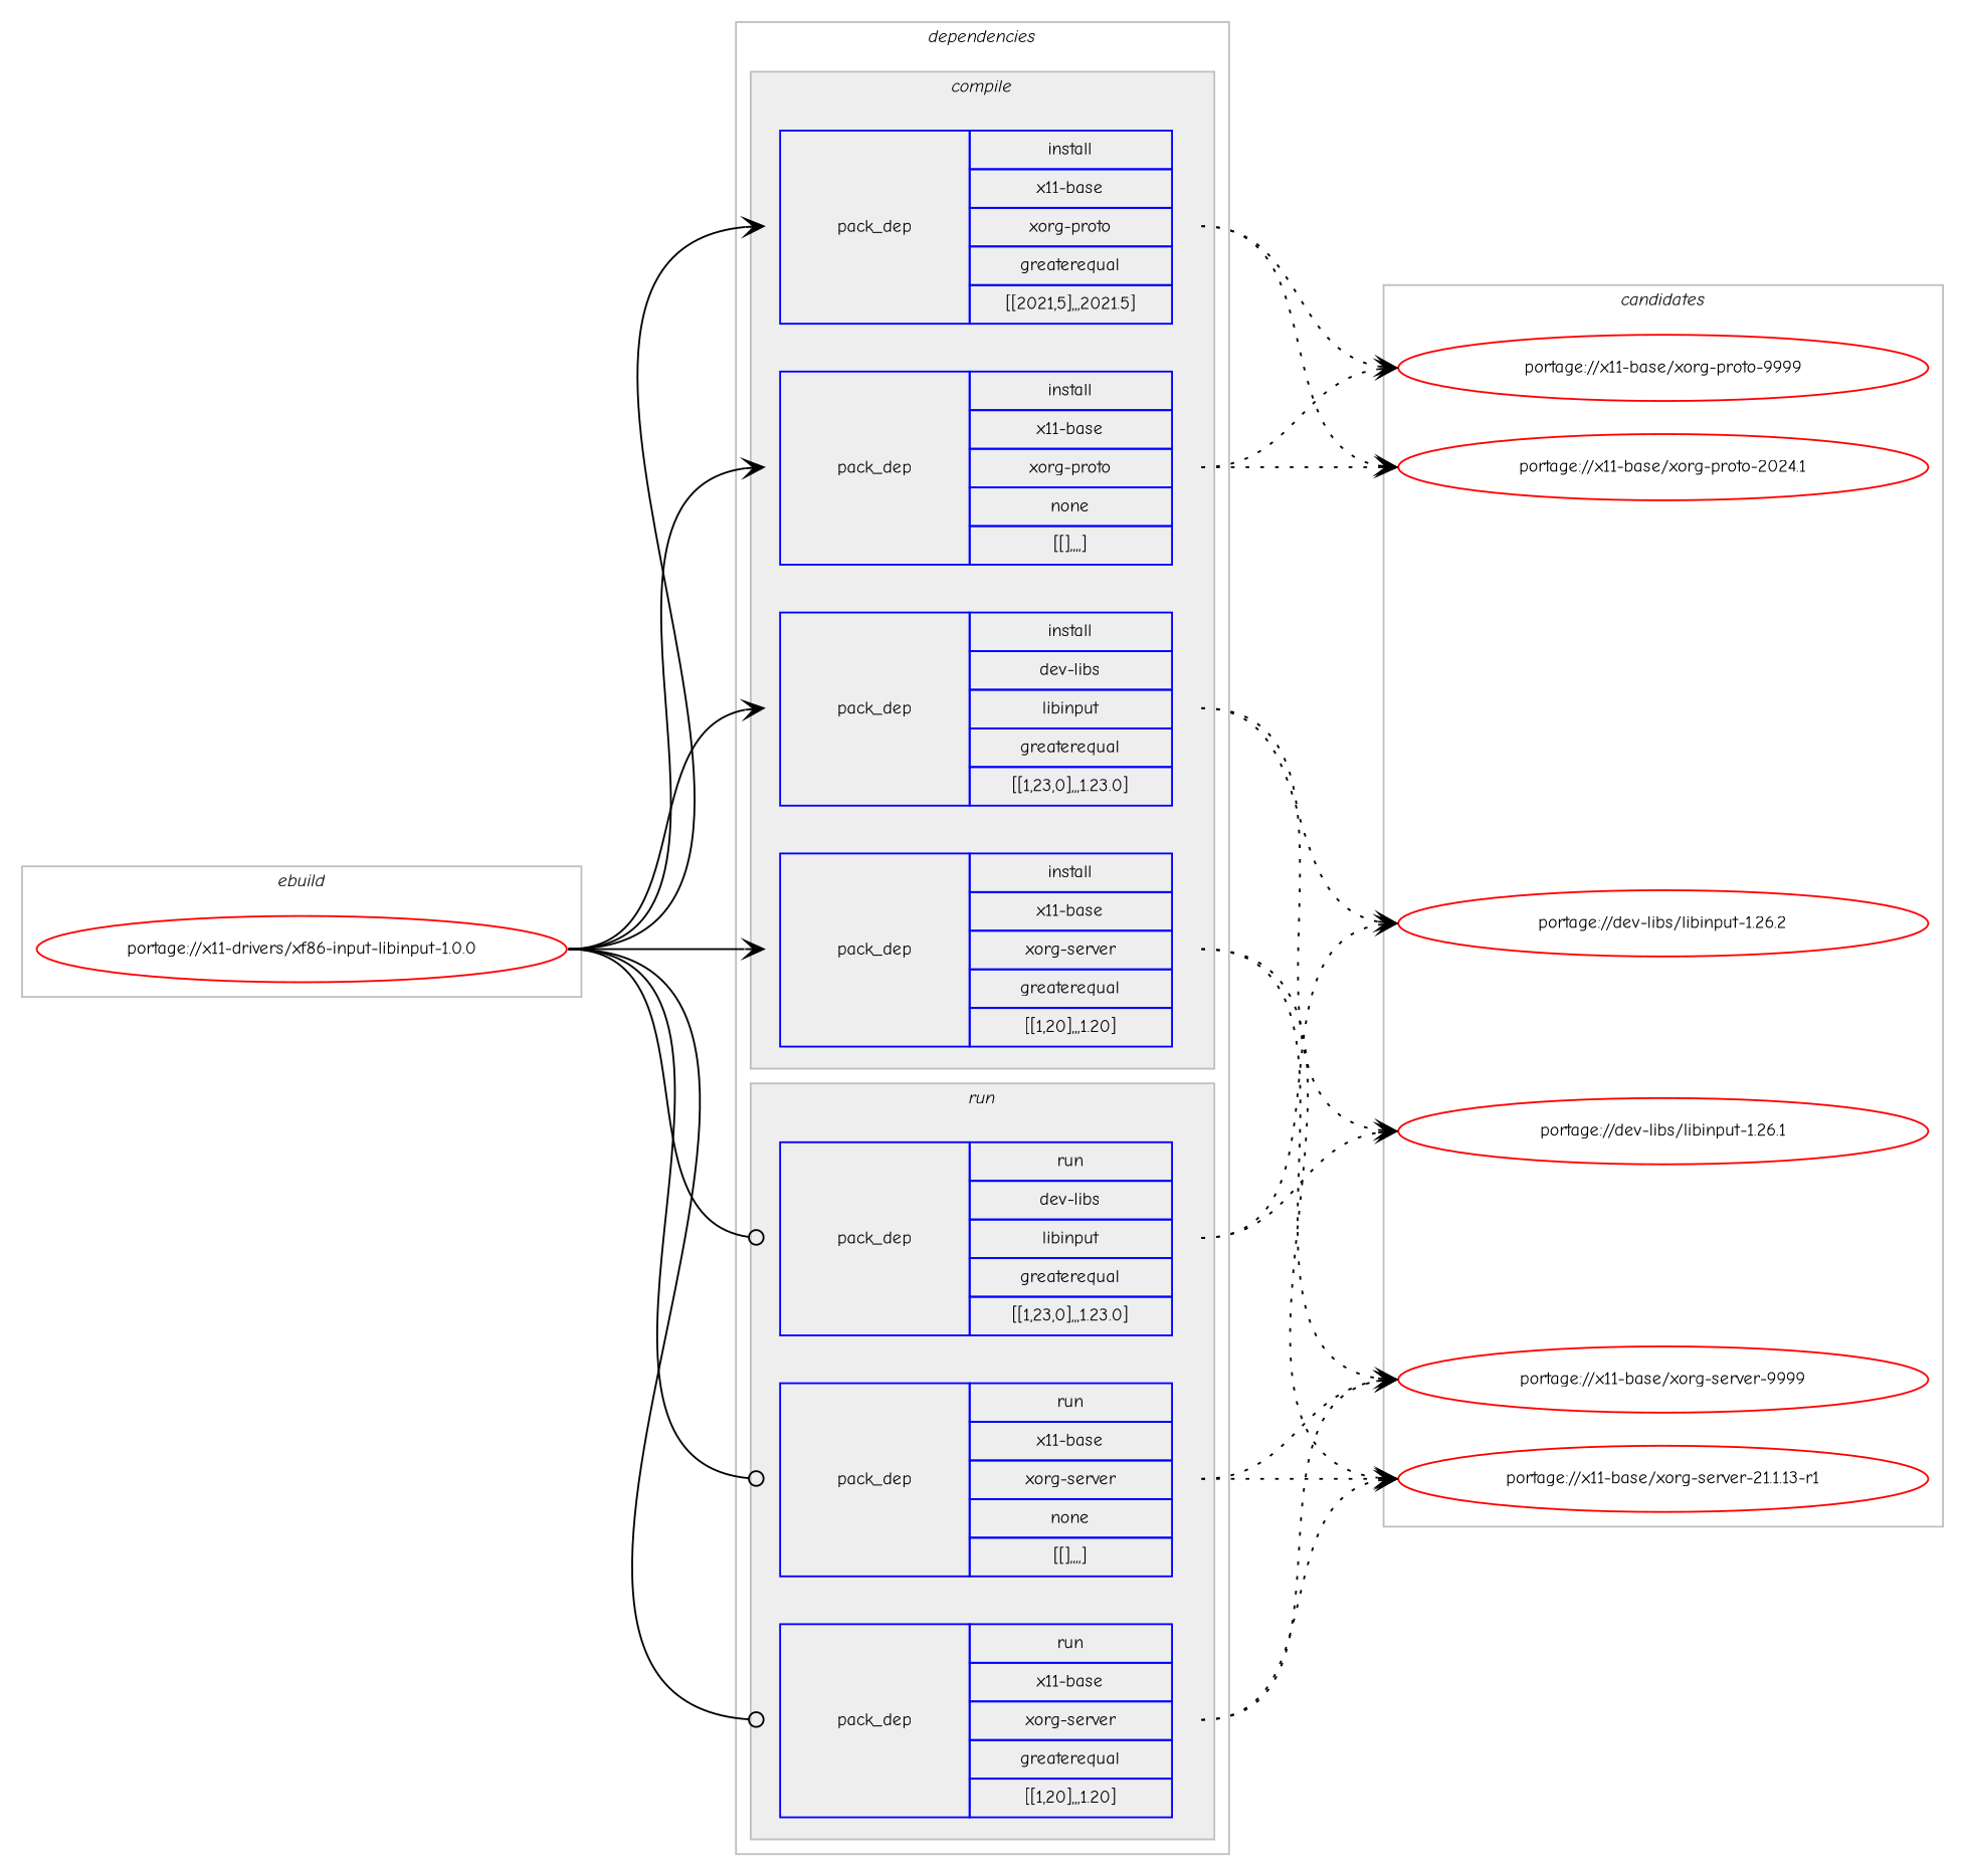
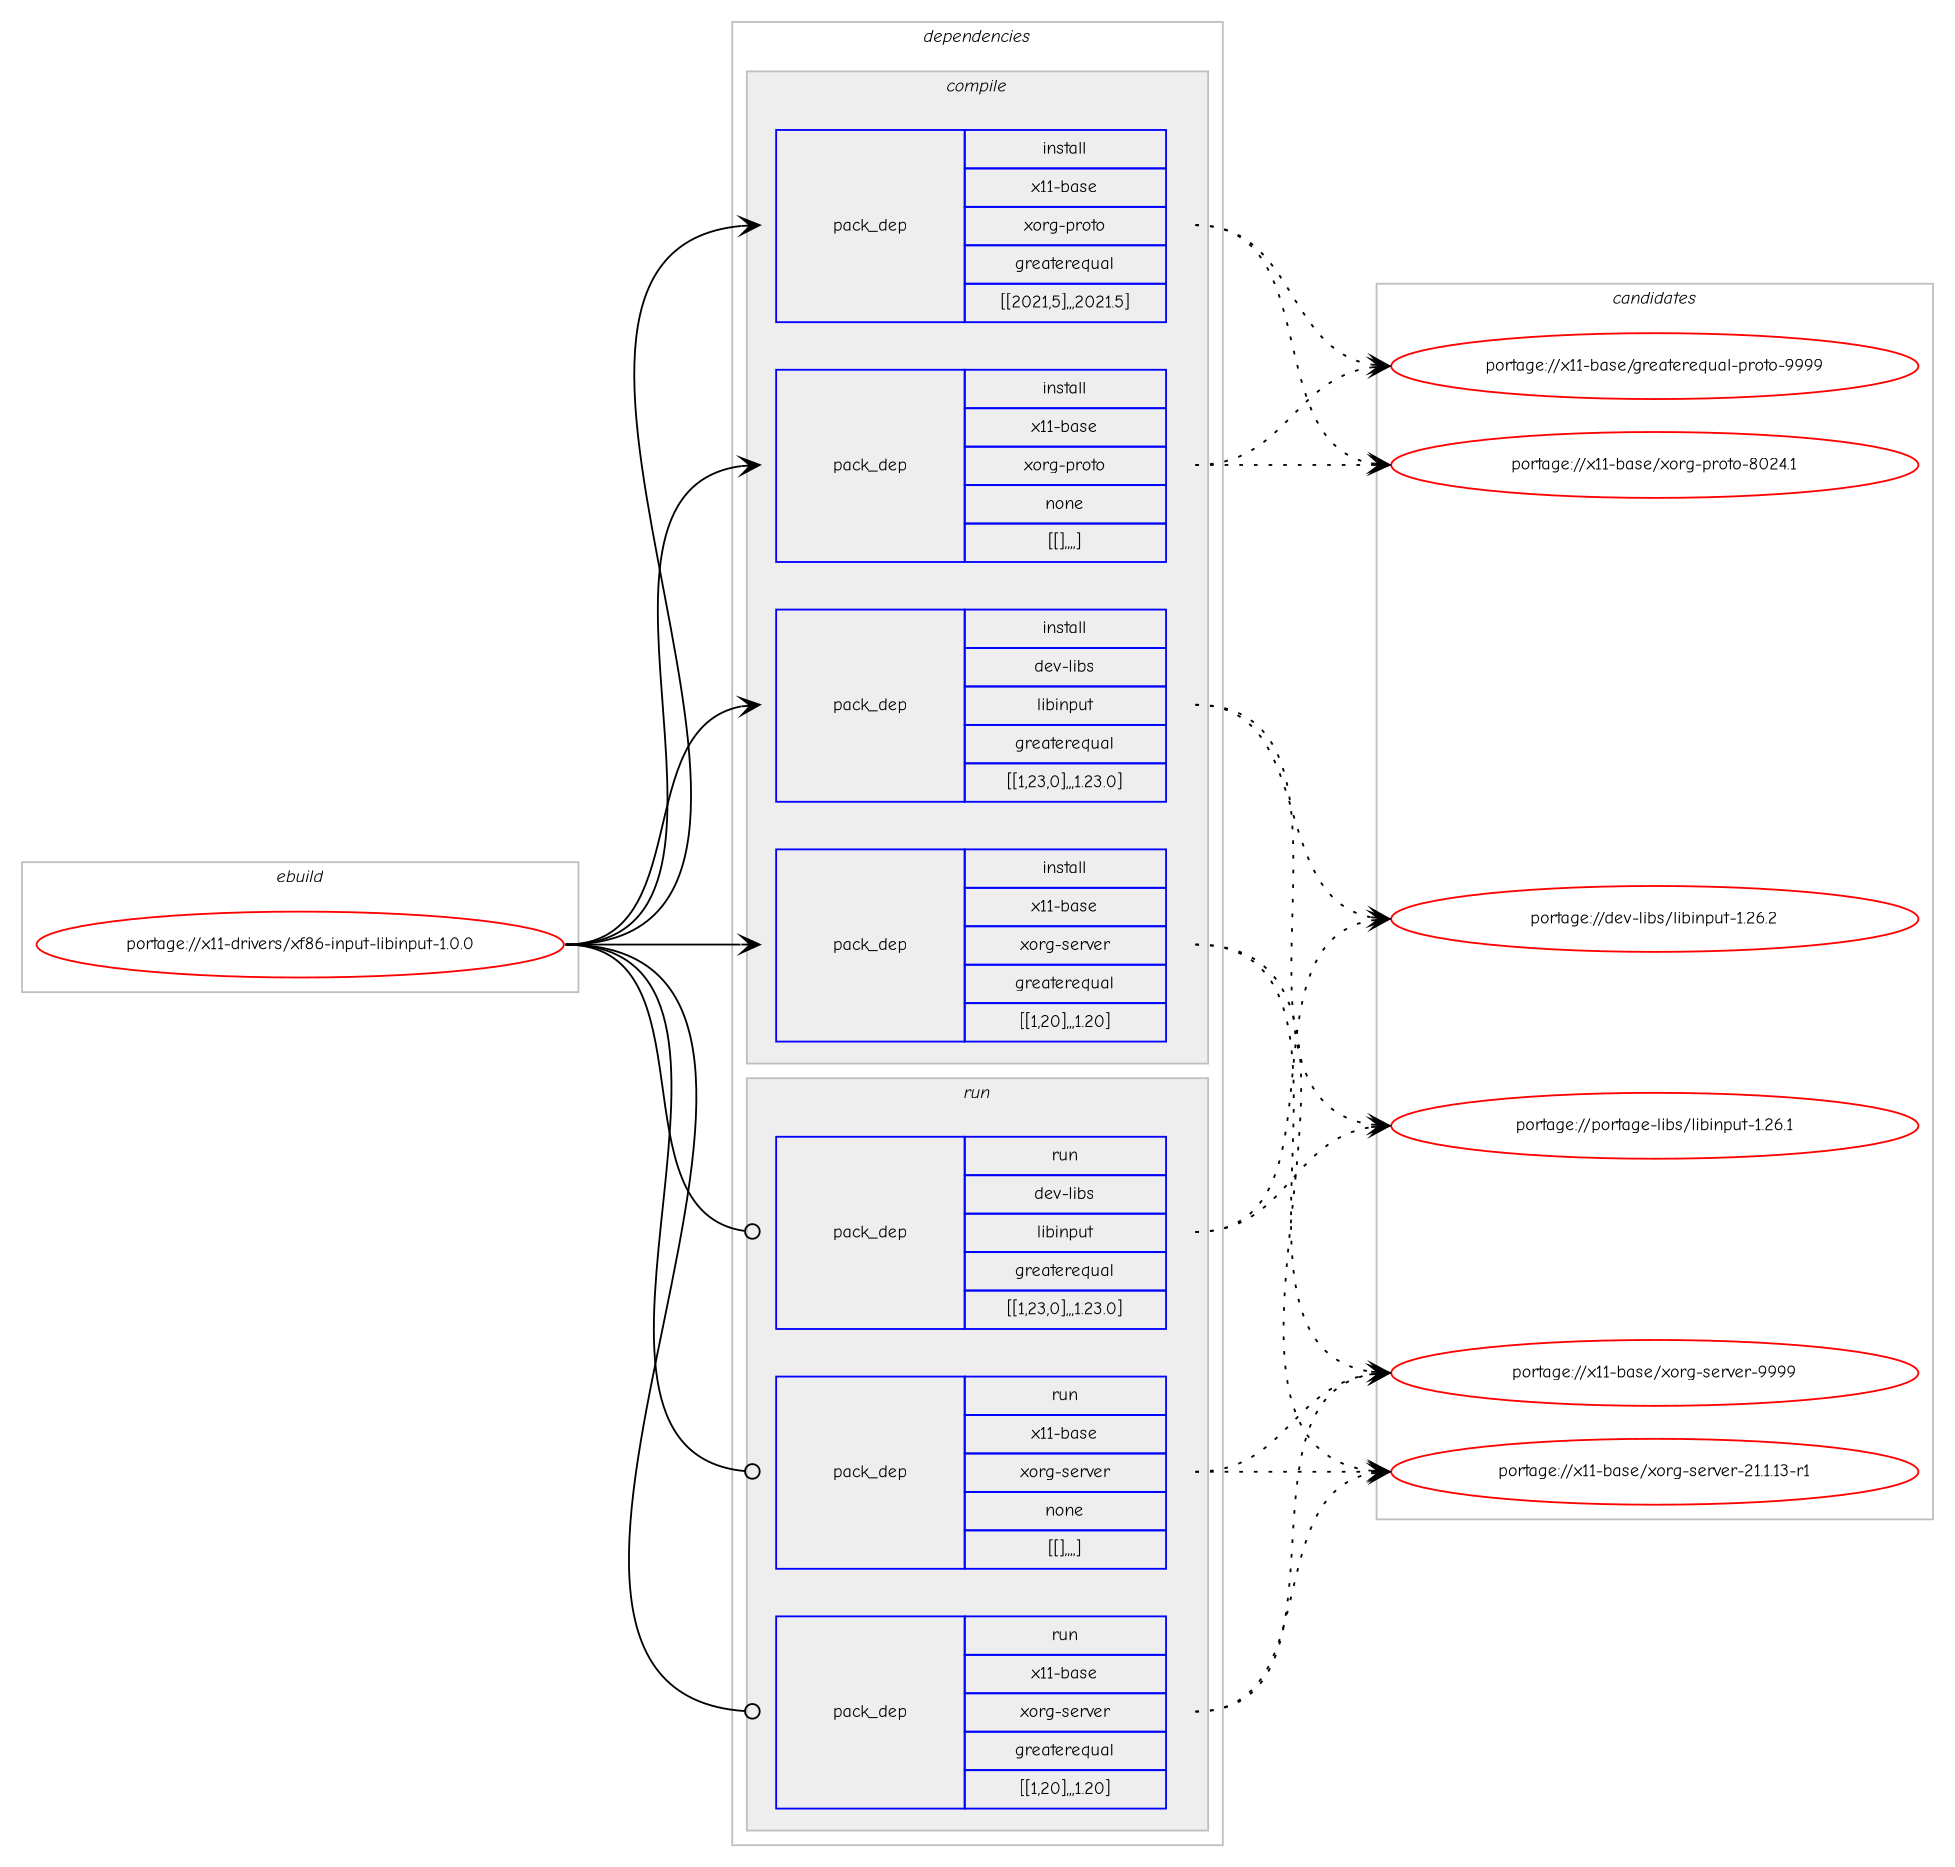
  digraph {
    compound=true
    concentrate=true
    fontname="Comic Neue"
    fontsize=10
    newrank=true
    rankdir=LR
    ranksep=1.5
    node [color=red fontname="Comic Neue" fontsize=10]
    edge [arrowhead=vee fontname="Comic Neue" headport=w style=dotted tailport=e weight=100]
    n1 [label="portage://x11-drivers/xf86-input-libinput-1.0.0" width=4]
    n2 [color=blue label=<<TABLE BORDER="0" CELLBORDER="1" CELLSPACING="0" CELLPADDING="4" WIDTH="220"><TR><TD ROWSPAN="6" CELLPADDING="30">pack_dep</TD></TR><TR><TD WIDTH="110">install</TD></TR><TR><TD>dev-libs</TD></TR><TR><TD>libinput</TD></TR><TR><TD>greaterequal</TD></TR><TR><TD>[[1,23,0],,,1.23.0]</TD></TR></TABLE>> shape=none]
    n3 [color=blue label=<<TABLE BORDER="0" CELLBORDER="1" CELLSPACING="0" CELLPADDING="4" WIDTH="220"><TR><TD ROWSPAN="6" CELLPADDING="30">pack_dep</TD></TR><TR><TD WIDTH="110">install</TD></TR><TR><TD>x11-base</TD></TR><TR><TD>xorg-proto</TD></TR><TR><TD>greaterequal</TD></TR><TR><TD>[[2021,5],,,2021.5]</TD></TR></TABLE>> shape=none]
    n4 [color=blue label=<<TABLE BORDER="0" CELLBORDER="1" CELLSPACING="0" CELLPADDING="4" WIDTH="220"><TR><TD ROWSPAN="6" CELLPADDING="30">pack_dep</TD></TR><TR><TD WIDTH="110">install</TD></TR><TR><TD>x11-base</TD></TR><TR><TD>xorg-proto</TD></TR><TR><TD>none</TD></TR><TR><TD>[[],,,,]</TD></TR></TABLE>> shape=none]
    n5 [color=blue label=<<TABLE BORDER="0" CELLBORDER="1" CELLSPACING="0" CELLPADDING="4" WIDTH="220"><TR><TD ROWSPAN="6" CELLPADDING="30">pack_dep</TD></TR><TR><TD WIDTH="110">install</TD></TR><TR><TD>x11-base</TD></TR><TR><TD>xorg-server</TD></TR><TR><TD>greaterequal</TD></TR><TR><TD>[[1,20],,,1.20]</TD></TR></TABLE>> shape=none]
    n6 [color=blue label=<<TABLE BORDER="0" CELLBORDER="1" CELLSPACING="0" CELLPADDING="4" WIDTH="220"><TR><TD ROWSPAN="6" CELLPADDING="30">pack_dep</TD></TR><TR><TD WIDTH="110">run</TD></TR><TR><TD>dev-libs</TD></TR><TR><TD>libinput</TD></TR><TR><TD>greaterequal</TD></TR><TR><TD>[[1,23,0],,,1.23.0]</TD></TR></TABLE>> shape=none]
    n7 [color=blue label=<<TABLE BORDER="0" CELLBORDER="1" CELLSPACING="0" CELLPADDING="4" WIDTH="220"><TR><TD ROWSPAN="6" CELLPADDING="30">pack_dep</TD></TR><TR><TD WIDTH="110">run</TD></TR><TR><TD>x11-base</TD></TR><TR><TD>xorg-server</TD></TR><TR><TD>greaterequal</TD></TR><TR><TD>[[1,20],,,1.20]</TD></TR></TABLE>> shape=none]
    n8 [color=blue label=<<TABLE BORDER="0" CELLBORDER="1" CELLSPACING="0" CELLPADDING="4" WIDTH="220"><TR><TD ROWSPAN="6" CELLPADDING="30">pack_dep</TD></TR><TR><TD WIDTH="110">run</TD></TR><TR><TD>x11-base</TD></TR><TR><TD>xorg-server</TD></TR><TR><TD>none</TD></TR><TR><TD>[[],,,,]</TD></TR></TABLE>> shape=none]
    n9 [label="portage://dev-libs/libinput-1.26.2" width=4]
-   n10 [label="portage://dev-libs/libinput-1.26.1" width=4]
-   n11 [label="portage://x11-base/xorg-proto-9999" width=4]
-   n12 [label="portage://x11-base/xorg-proto-2024.1" width=4]
+   n10 [label="portage://portage-libs/libinput-1.26.1" width=4]
+   n11 [label="portage://x11-base/greaterequal-proto-9999" width=4]
+   n12 [label="portage://x11-base/xorg-proto-8024.1" width=4]
    n13 [label="portage://x11-base/xorg-server-9999" width=4]
    n14 [label="portage://x11-base/xorg-server-21.1.13-r1" width=4]
    subgraph cluster_1 {
      color=gray
      label=<<i>ebuild</i>>
      n1
    }
    subgraph cluster_2 {
      color=gray
      label=<<i>dependencies</i>>
      subgraph cluster_3 {
        color=gray
        fillcolor="#eeeeee"
        label=<<i>compile</i>>
        style=filled
        subgraph sub_4 {
          color=gray
          fillcolor="#eeeeee"
          label=<<i>compile</i>>
          style=filled
          n2
        }
        subgraph sub_5 {
          color=gray
          fillcolor="#eeeeee"
          label=<<i>compile</i>>
          style=filled
          n3
        }
        subgraph sub_6 {
          color=gray
          fillcolor="#eeeeee"
          label=<<i>compile</i>>
          style=filled
          n4
        }
        subgraph sub_7 {
          color=gray
          fillcolor="#eeeeee"
          label=<<i>compile</i>>
          style=filled
          n5
        }
      }
      subgraph cluster_8 {
        color=gray
        fillcolor="#eeeeee"
        label=<<i>compile and run</i>>
        style=filled
      }
      subgraph cluster_9 {
        color=gray
        fillcolor="#eeeeee"
        label=<<i>run</i>>
        style=filled
        subgraph sub_10 {
          color=gray
          fillcolor="#eeeeee"
          label=<<i>run</i>>
          style=filled
          n6
        }
        subgraph sub_11 {
          color=gray
          fillcolor="#eeeeee"
          label=<<i>run</i>>
          style=filled
          n7
        }
        subgraph sub_12 {
          color=gray
          fillcolor="#eeeeee"
          label=<<i>run</i>>
          style=filled
          n8
        }
      }
    }
    subgraph cluster_13 {
      color=gray
      label=<<i>candidates</i>>
      rank=same
      subgraph sub_14 {
        color=black
        label=<<i>candidates</i>>
        nodesep=1
        rank=same
        n9
        n10
      }
      subgraph sub_15 {
        color=black
        label=<<i>candidates</i>>
        nodesep=1
        rank=same
        n11
        n12
      }
      subgraph sub_16 {
        color=black
        label=<<i>candidates</i>>
        nodesep=1
        rank=same
        n11
        n12
      }
      subgraph sub_17 {
        color=black
        label=<<i>candidates</i>>
        nodesep=1
        rank=same
        n13
        n14
      }
      subgraph sub_18 {
        color=black
        label=<<i>candidates</i>>
        nodesep=1
        rank=same
        n9
        n10
      }
      subgraph sub_19 {
        color=black
        label=<<i>candidates</i>>
        nodesep=1
        rank=same
        n13
        n14
      }
      subgraph sub_20 {
        color=black
        label=<<i>candidates</i>>
        nodesep=1
        rank=same
        n13
        n14
      }
    }
    n1 -> n2 [style=solid weight=20]
    n1 -> n3 [style=solid weight=20]
    n1 -> n4 [style=solid weight=20]
    n1 -> n5 [style=solid weight=20]
    n1 -> n6 [arrowhead=odot style=solid weight=20]
    n1 -> n7 [arrowhead=odot style=solid weight=20]
    n1 -> n8 [arrowhead=odot style=solid weight=20]
    n2 -> n9
    n2 -> n10
    n3 -> n11
    n3 -> n12
    n4 -> n11
    n4 -> n12
    n5 -> n13
    n5 -> n14
    n6 -> n9
    n6 -> n10
    n7 -> n13
    n7 -> n14
    n8 -> n13
    n8 -> n14
  }
